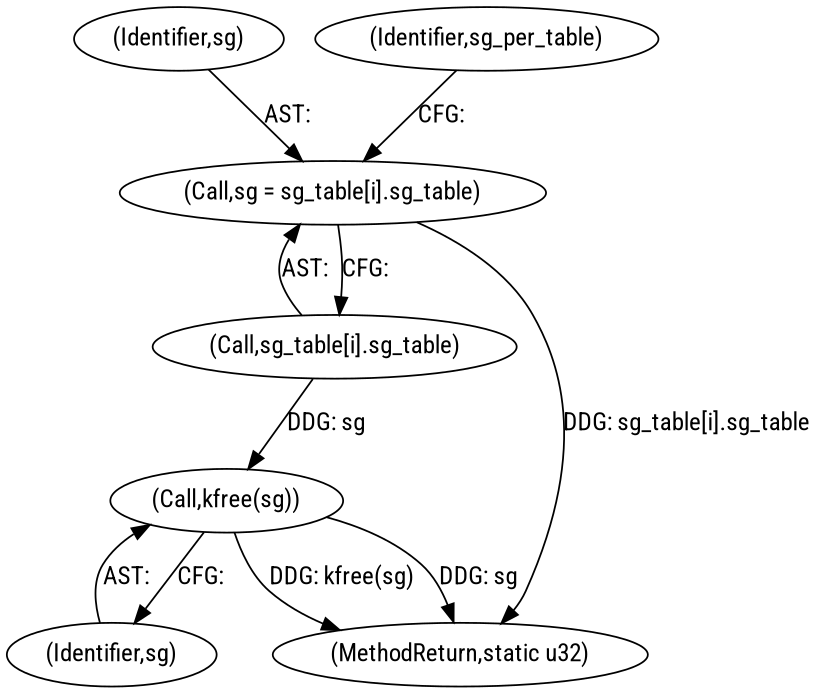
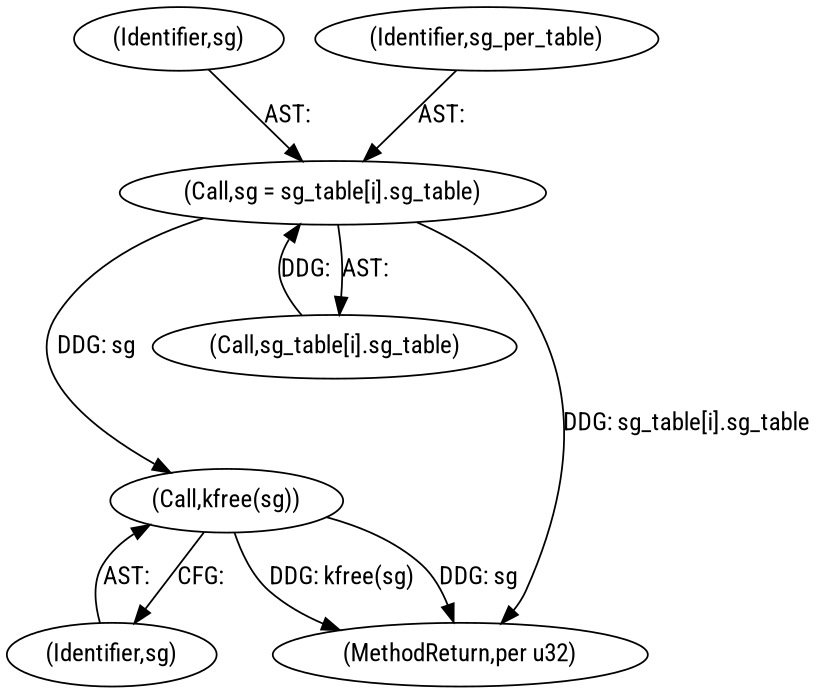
  digraph {
    fontname="Roboto Condensed"
    node [fontname="Roboto Condensed"]
    edge [fontname="Roboto Condensed"]
    n1 [label="(Call,kfree(sg))"]
-   n2 [label="(MethodReturn,static u32)"]
+   n2 [label="(MethodReturn,per u32)"]
    n3 [label="(Identifier,sg)"]
    n4 [label="(Call,sg = sg_table[i].sg_table)"]
    n5 [label="(Call,sg_table[i].sg_table)"]
    n6 [label="(Identifier,sg)"]
    n7 [label="(Identifier,sg_per_table)"]
    n1 -> n2 [label="DDG: sg"]
    n1 -> n2 [label="DDG: kfree(sg)"]
    n1 -> n3 [label="CFG: "]
    n3 -> n1 [label="AST: "]
-   n5 -> n1 [label="DDG: sg"]
+   n4 -> n1 [label="DDG: sg"]
    n4 -> n2 [label="DDG: sg_table[i].sg_table"]
-   n4 -> n5 [label="CFG: "]
-   n5 -> n4 [label="AST: "]
+   n4 -> n5 [label="AST: "]
+   n5 -> n4 [label="DDG: "]
    n6 -> n4 [label="AST: "]
-   n7 -> n4 [label="CFG: "]
+   n7 -> n4 [label="AST: "]
  }
